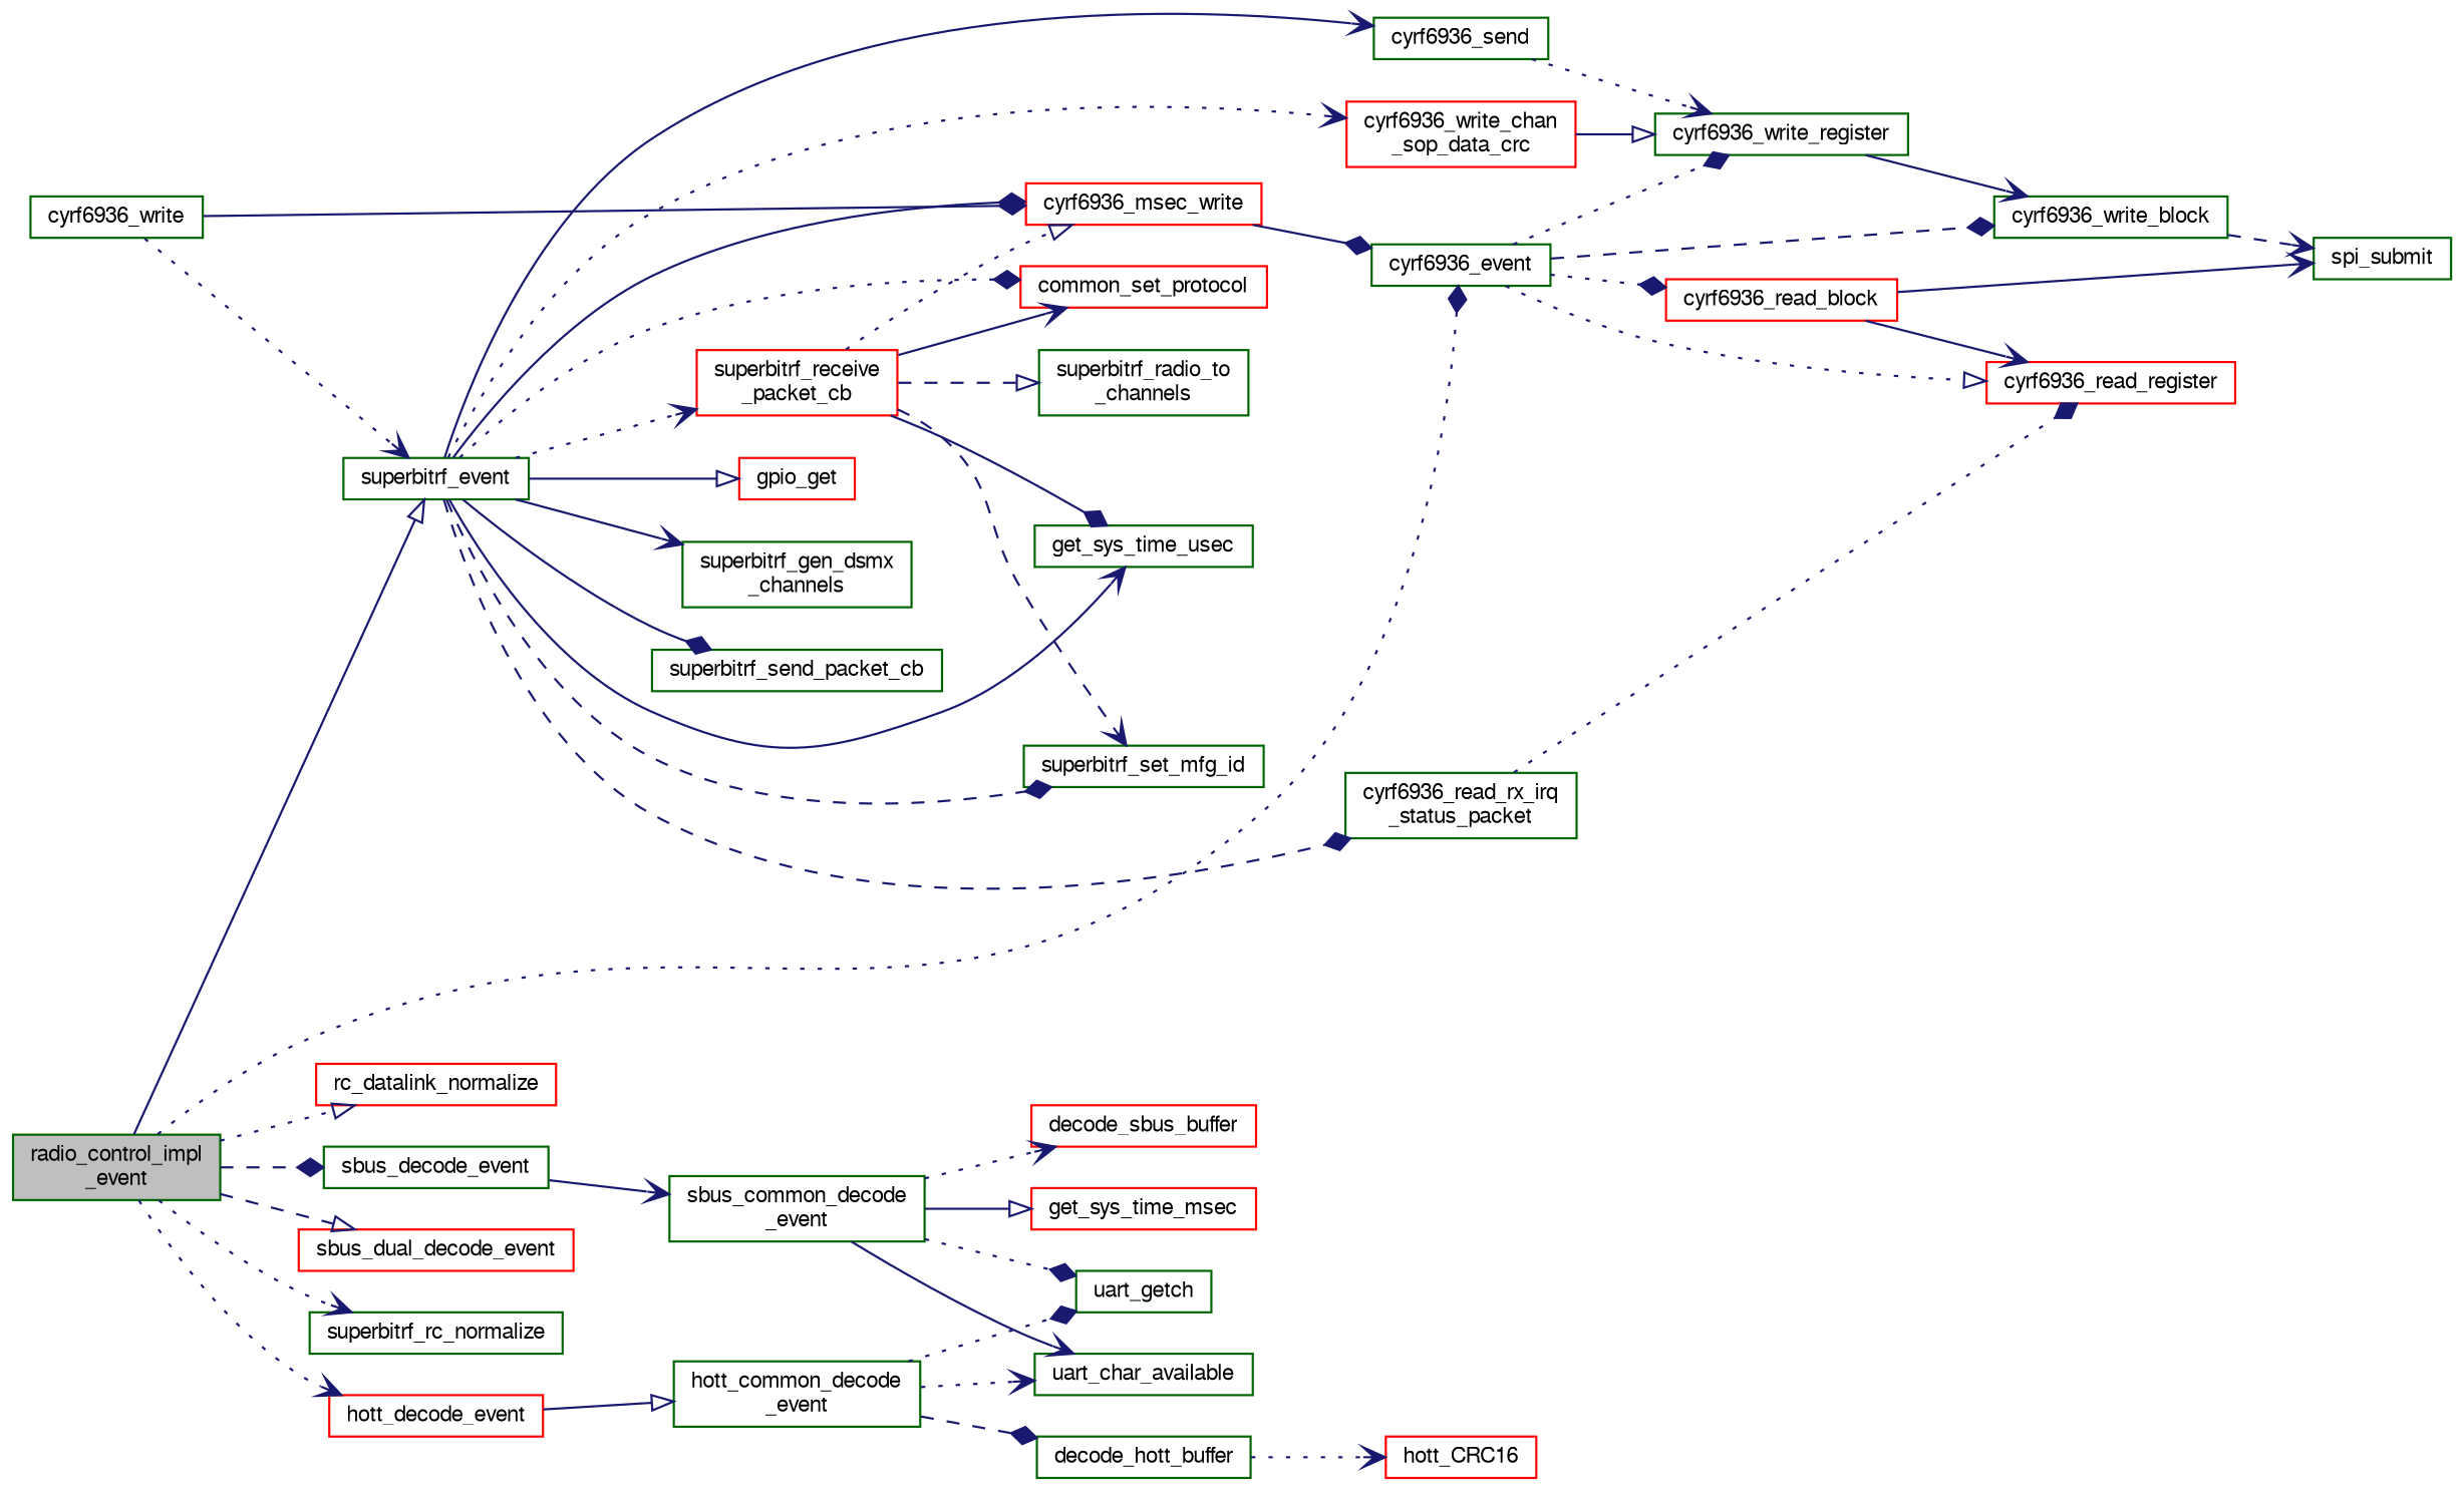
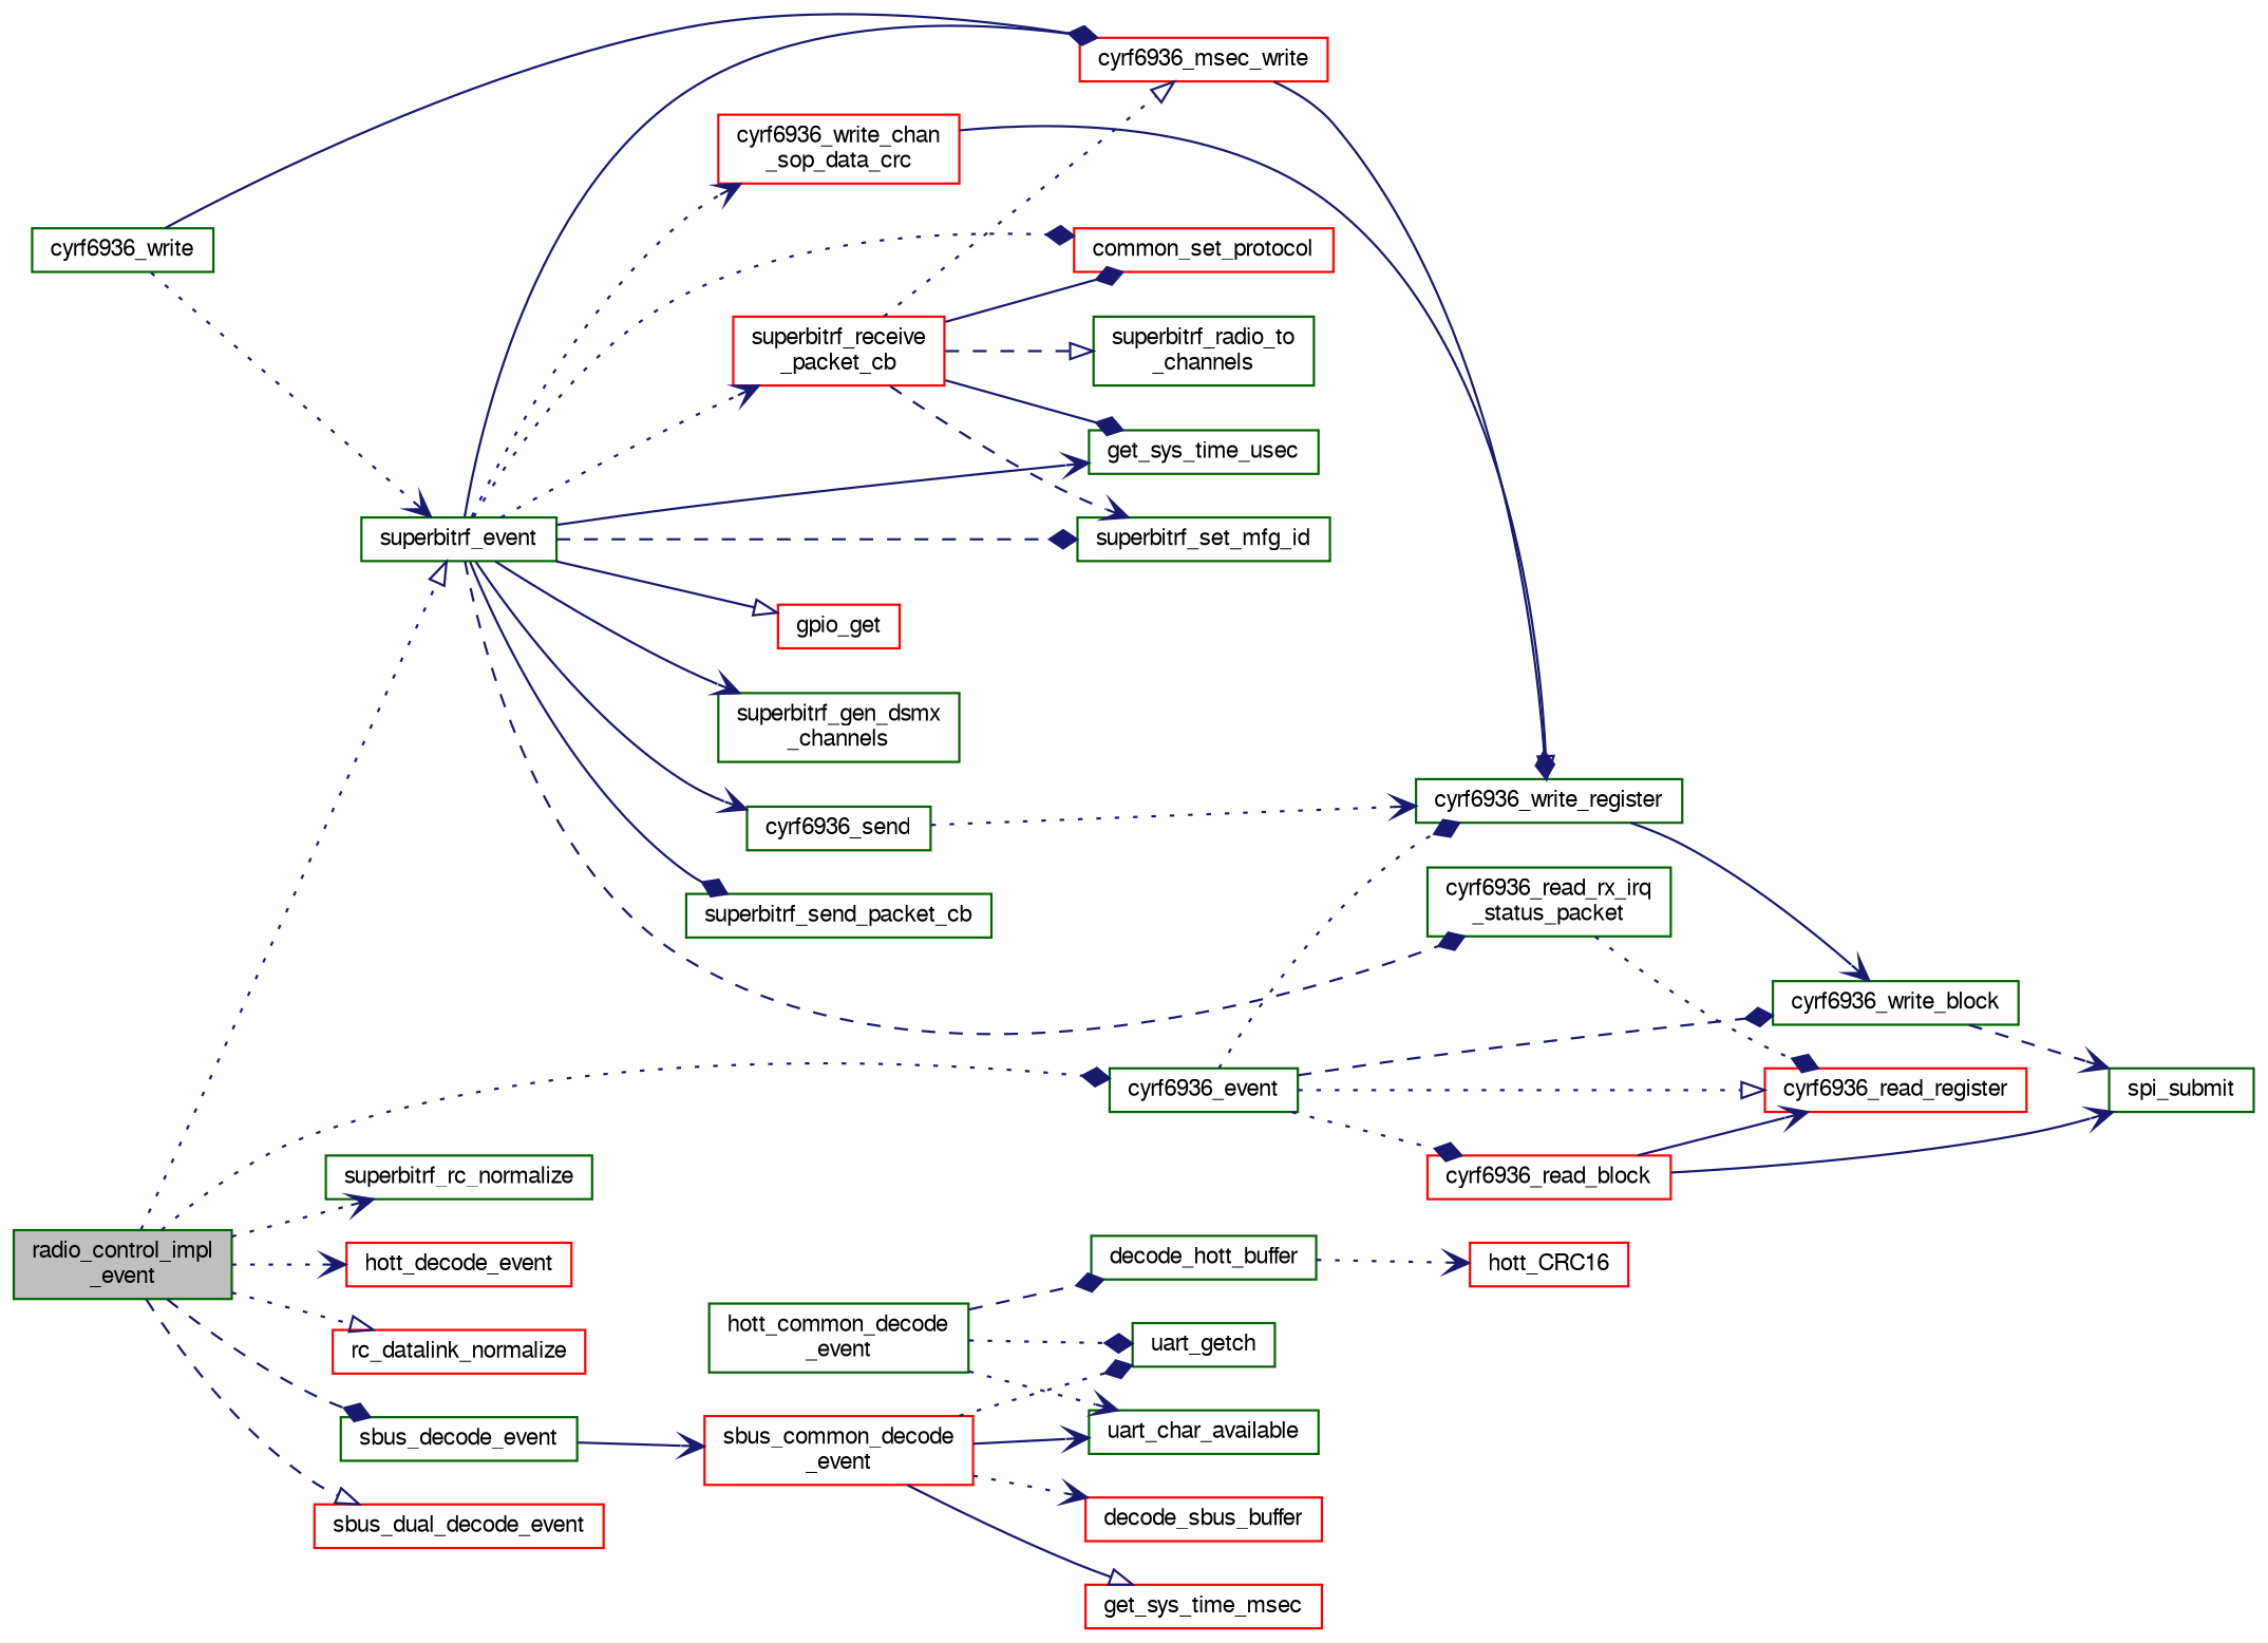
  digraph {
    rankdir=LR
    node [color=darkgreen fillcolor=white fontname=FreeSans fontsize=10 shape=record style=filled]
    edge [arrowhead=vee color=midnightblue fontname=FreeSans fontsize=10 labelfontname=FreeSans labelfontsize=10 style=dotted]
    n1 [fillcolor=grey75 fontcolor=black height=0.2 label="radio_control_impl\l_event" width=0.4]
    n2 [height=0.2 label=cyrf6936_event width=0.4]
    n3 [color=red height=0.2 label=hott_decode_event width=0.4]
    n4 [color=red height=0.2 label=rc_datalink_normalize width=0.4]
    n5 [height=0.2 label=sbus_decode_event width=0.4]
    n6 [color=red height=0.2 label=sbus_dual_decode_event width=0.4]
    n7 [height=0.2 label=superbitrf_event width=0.4]
    n8 [height=0.2 label=superbitrf_rc_normalize width=0.4]
    n9 [color=red height=0.2 label=cyrf6936_read_block width=0.4]
    n10 [color=red height=0.2 label=cyrf6936_read_register width=0.4]
    n11 [height=0.2 label=cyrf6936_write_block width=0.4]
    n12 [height=0.2 label=cyrf6936_write_register width=0.4]
    n13 [height=0.2 label="hott_common_decode\l_event" width=0.4]
-   n14 [height=0.2 label="sbus_common_decode\l_event" width=0.4]
+   n14 [color=red height=0.2 label="sbus_common_decode\l_event" width=0.4]
    n15 [color=red height=0.2 label=cyrf6936_msec_write width=0.4]
    n16 [height=0.2 label="cyrf6936_read_rx_irq\l_status_packet" width=0.4]
    n17 [height=0.2 label=cyrf6936_send width=0.4]
    n18 [color=red height=0.2 label="cyrf6936_write_chan\l_sop_data_crc" width=0.4]
    n19 [height=0.2 label=get_sys_time_usec width=0.4]
    n20 [color=red height=0.2 label=gpio_get width=0.4]
    n21 [height=0.2 label="superbitrf_gen_dsmx\l_channels" width=0.4]
    n22 [color=red height=0.2 label="superbitrf_receive\l_packet_cb" width=0.4]
    n23 [height=0.2 label=superbitrf_set_mfg_id width=0.4]
    n24 [color=red height=0.2 label=common_set_protocol width=0.4]
    n25 [height=0.2 label=superbitrf_send_packet_cb width=0.4]
    n26 [height=0.2 label=spi_submit width=0.4]
    n27 [height=0.2 label=decode_hott_buffer width=0.4]
    n28 [height=0.2 label=uart_char_available width=0.4]
    n29 [height=0.2 label=uart_getch width=0.4]
    n30 [color=red height=0.2 label=hott_CRC16 width=0.4]
    n31 [color=red height=0.2 label=decode_sbus_buffer width=0.4]
    n32 [color=red height=0.2 label=get_sys_time_msec width=0.4]
    n33 [height=0.2 label=cyrf6936_write width=0.4]
    n34 [height=0.2 label="superbitrf_radio_to\l_channels" width=0.4]
    n1 -> n2 [arrowhead=diamond]
    n1 -> n3
    n1 -> n4 [arrowhead=onormal]
    n1 -> n5 [arrowhead=diamond style=dashed]
    n1 -> n6 [arrowhead=onormal style=dashed]
-   n1 -> n7 [arrowhead=onormal style=solid]
+   n1 -> n7 [arrowhead=onormal]
    n1 -> n8
    n2 -> n9 [arrowhead=diamond]
    n2 -> n10 [arrowhead=onormal]
    n2 -> n11 [arrowhead=diamond style=dashed]
    n2 -> n12 [arrowhead=diamond]
-   n3 -> n13 [arrowhead=onormal style=solid]
    n5 -> n14 [style=solid]
    n7 -> n15 [arrowhead=diamond style=solid]
    n7 -> n16 [arrowhead=diamond style=dashed]
    n7 -> n17 [style=solid]
    n7 -> n18
    n7 -> n19 [style=solid]
    n7 -> n20 [arrowhead=onormal style=solid]
    n7 -> n21 [style=solid]
    n7 -> n22
    n7 -> n23 [arrowhead=diamond style=dashed]
    n7 -> n24 [arrowhead=diamond]
    n7 -> n25 [arrowhead=diamond style=solid]
    n9 -> n10 [style=solid]
    n9 -> n26 [style=solid]
    n11 -> n26 [style=dashed]
    n12 -> n11 [style=solid]
    n13 -> n27 [arrowhead=diamond style=dashed]
    n13 -> n28
    n13 -> n29 [arrowhead=diamond]
    n14 -> n28 [style=solid]
    n14 -> n29 [arrowhead=diamond]
    n14 -> n31
    n14 -> n32 [arrowhead=onormal style=solid]
-   n15 -> n2 [arrowhead=diamond style=solid]
+   n15 -> n12 [arrowhead=diamond style=solid]
    n16 -> n10 [arrowhead=diamond]
    n17 -> n12
    n18 -> n12 [arrowhead=onormal style=solid]
    n22 -> n15 [arrowhead=onormal]
    n22 -> n19 [arrowhead=diamond style=solid]
    n22 -> n23 [style=dashed]
-   n22 -> n24 [style=solid]
+   n22 -> n24 [arrowhead=diamond style=solid]
    n22 -> n34 [arrowhead=onormal style=dashed]
    n27 -> n30
    n33 -> n7
    n33 -> n15 [arrowhead=diamond style=solid]
  }
